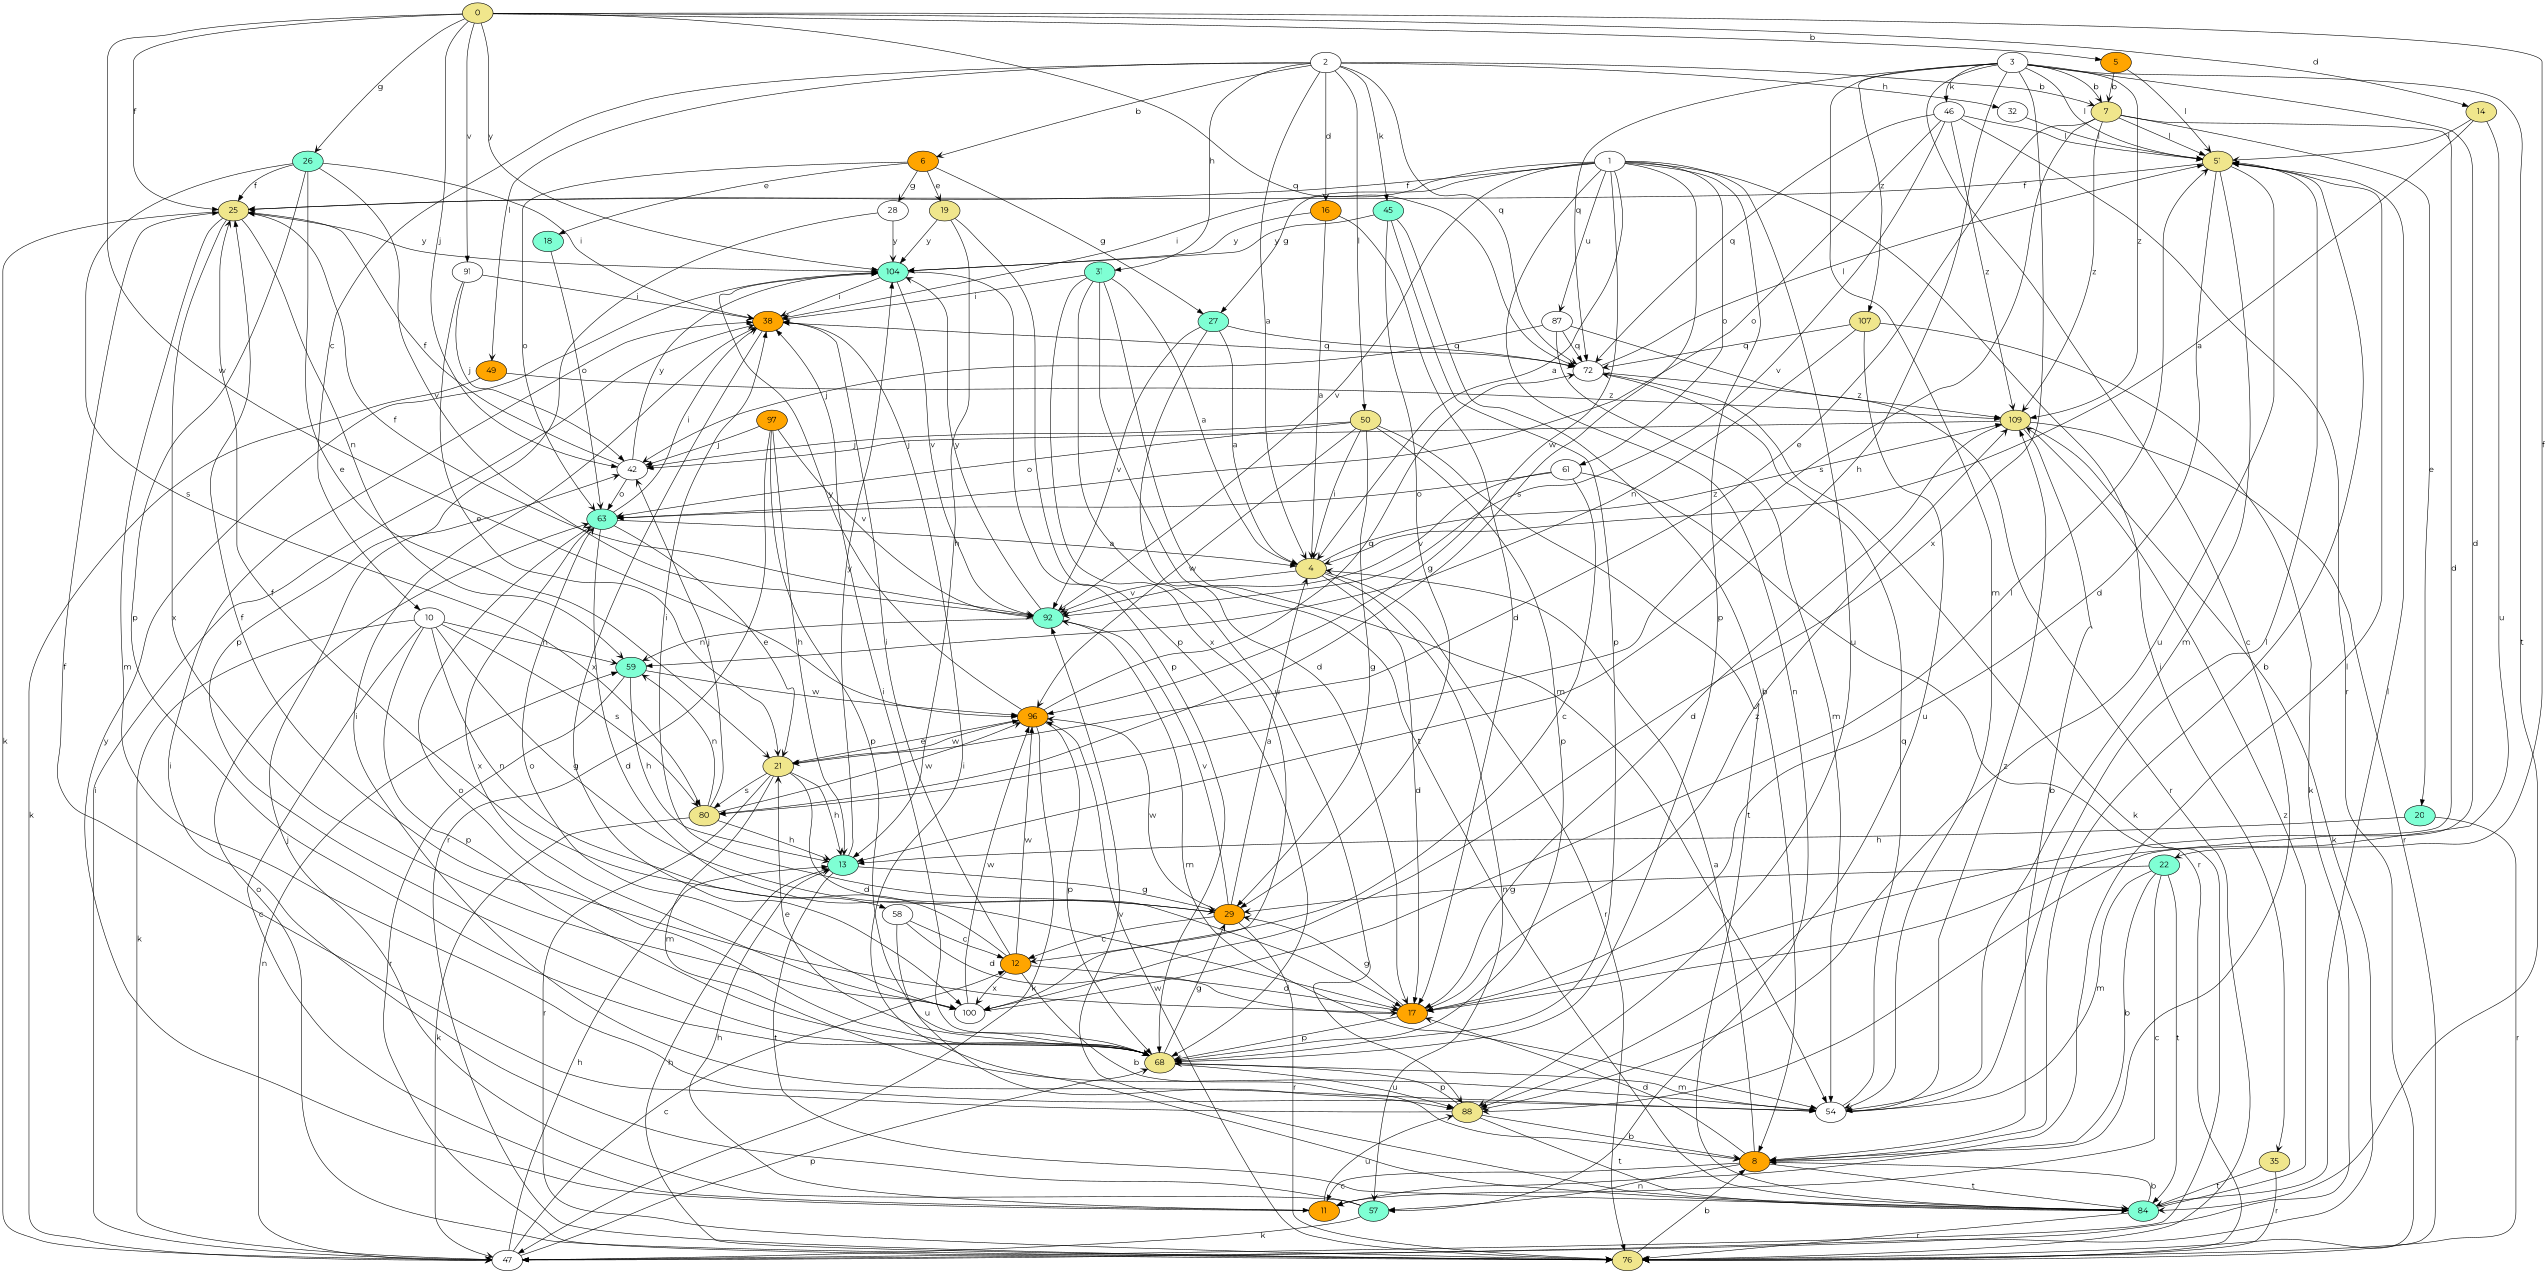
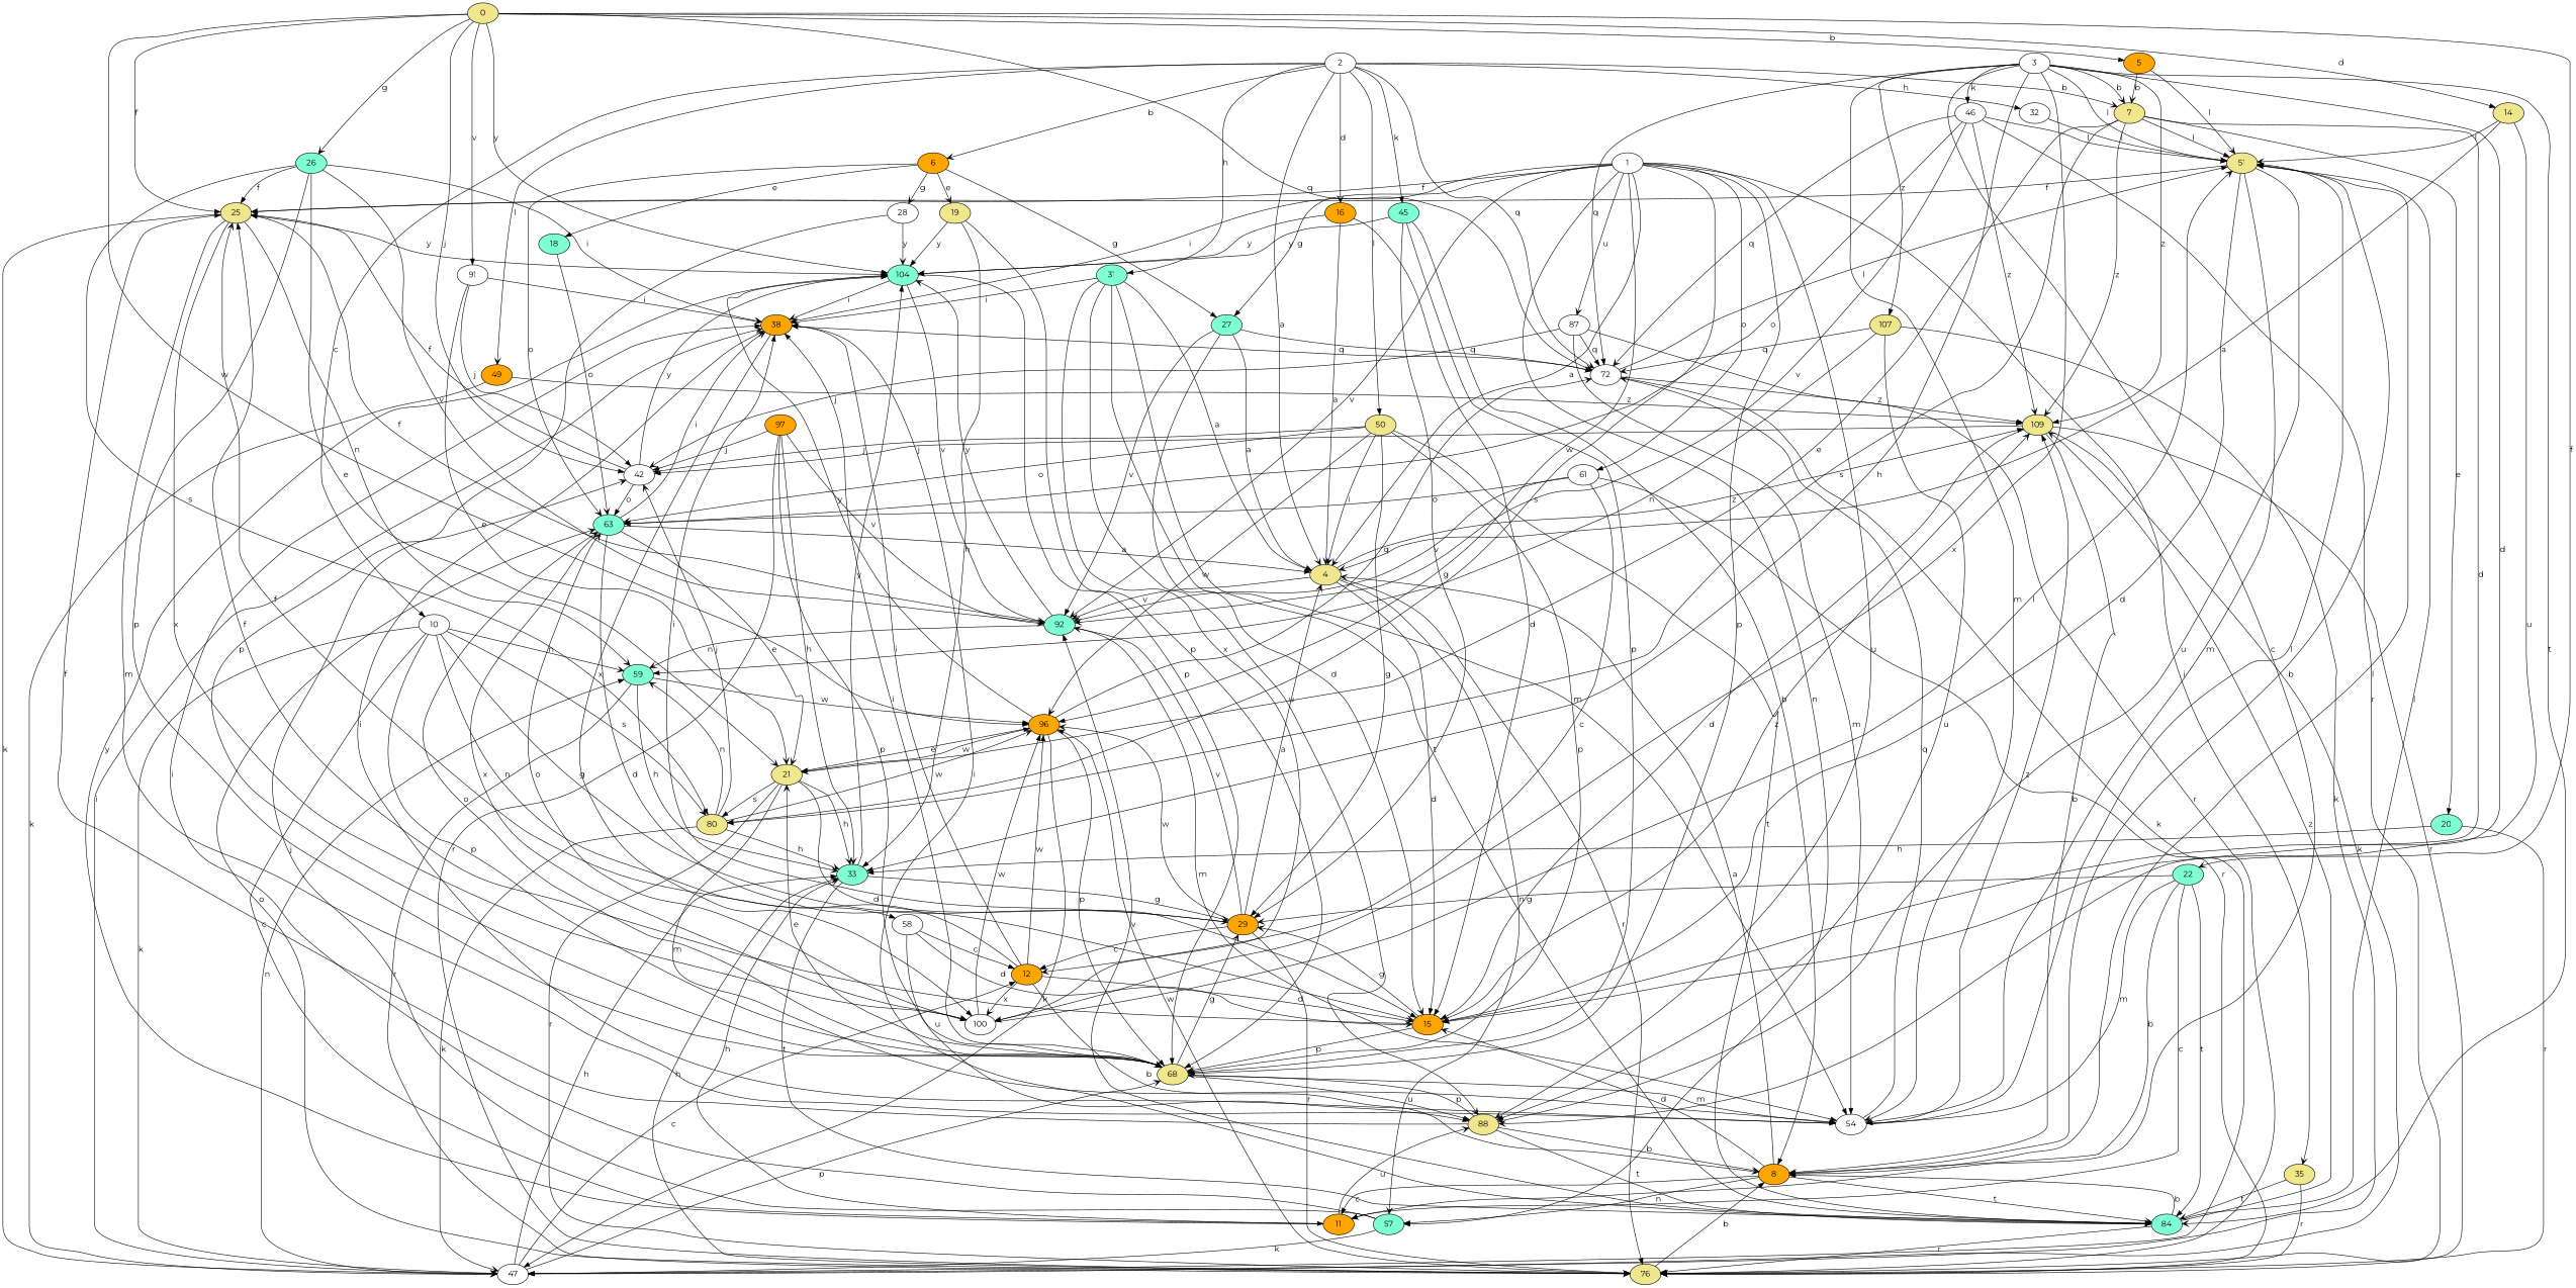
  strict digraph {
    fontname=Montserrat
    node [fillcolor=khaki fontname=Montserrat style=filled]
    edge [arrowhead=vee fontname=Montserrat]
    5 [fillcolor=orange]
    0
    14
    22 [fillcolor=aquamarine]
    25
    26 [fillcolor=aquamarine]
    42 [fillcolor=white]
    72 [fillcolor=white]
    91 [fillcolor=white]
    96 [fillcolor=orange]
    104 [fillcolor=aquamarine]
    7
    51
    4
    88
    11 [fillcolor=orange]
    54 [fillcolor=white]
    84 [fillcolor=aquamarine]
    8 [fillcolor=orange]
    29 [fillcolor=orange]
    100 [fillcolor=white]
    47 [fillcolor=white]
    59 [fillcolor=aquamarine]
    38 [fillcolor=orange]
    68
    80
    92 [fillcolor=aquamarine]
    21
    63 [fillcolor=aquamarine]
    109
    1 [fillcolor=white]
    27 [fillcolor=aquamarine]
    35
    57 [fillcolor=aquamarine]
    61 [fillcolor=white]
    87 [fillcolor=white]
-   17 [fillcolor=orange]
+   17 [fillcolor=orange label=15]
    76
    12 [fillcolor=orange]
-   33 [fillcolor=aquamarine label=13]
+   33 [fillcolor=aquamarine]
    2 [fillcolor=white]
    6 [fillcolor=orange]
    10 [fillcolor=white]
    16 [fillcolor=orange]
    31 [fillcolor=aquamarine]
    32 [fillcolor=white]
    45 [fillcolor=aquamarine]
    49 [fillcolor=orange]
    50
    18 [fillcolor=aquamarine]
    19
    28 [fillcolor=white]
    20 [fillcolor=aquamarine]
    58 [fillcolor=white]
    97 [fillcolor=orange]
    3 [fillcolor=white]
    46 [fillcolor=white]
    107
    5 -> 7 [label=b]
    5 -> 51 [label=l]
    0 -> 5 [arrowhead=normal label=b]
    0 -> 14 [arrowhead=normal label=d]
    0 -> 22 [label=f]
    0 -> 25 [arrowhead=normal label=f]
    0 -> 26 [label=g]
    0 -> 42 [arrowhead=normal label=j]
    0 -> 72 [label=q]
    0 -> 91 [arrowhead=normal label=v]
    0 -> 96 [arrowhead=normal label=w]
    0 -> 104 [arrowhead=normal label=y]
    14 -> 51 [label=l]
    14 -> 4 [label=a]
    14 -> 88 [label=u]
    22 -> 11 [arrowhead=normal label=c]
    22 -> 54 [arrowhead=normal label=m]
    22 -> 84 [arrowhead=normal label=t]
    22 -> 8 [arrowhead=normal label=b]
    22 -> 29 [label=g]
    25 -> 104 [label=y]
    25 -> 54 [arrowhead=normal label=m]
    25 -> 100 [label=x]
    25 -> 47 [label=k]
    25 -> 59 [label=n]
    26 -> 25 [arrowhead=normal label=f]
    26 -> 38 [label=i]
    26 -> 68 [label=p]
    26 -> 80 [arrowhead=normal label=s]
    26 -> 92 [label=v]
    26 -> 21 [label=e]
    42 -> 25 [label=f]
    42 -> 104 [arrowhead=normal label=y]
    42 -> 63 [arrowhead=normal label=o]
    72 -> 51 [arrowhead=normal label=l]
    72 -> 47 [arrowhead=normal label=k]
    72 -> 109 [arrowhead=normal label=z]
    91 -> 42 [arrowhead=normal label=j]
    91 -> 38 [label=i]
    91 -> 21 [label=e]
    96 -> 72 [label=q]
    96 -> 104 [arrowhead=normal label=y]
    96 -> 47 [arrowhead=normal label=k]
    96 -> 68 [arrowhead=normal label=p]
    96 -> 21 [arrowhead=normal label=e]
    104 -> 38 [label=i]
    104 -> 68 [arrowhead=normal label=p]
    104 -> 92 [label=v]
    7 -> 51 [arrowhead=normal label=l]
    7 -> 80 [label=s]
    7 -> 21 [label=e]
    7 -> 109 [label=z]
    7 -> 17 [label=d]
    7 -> 20 [arrowhead=normal label=e]
    51 -> 25 [arrowhead=normal label=f]
    51 -> 88 [label=u]
    51 -> 54 [label=m]
    51 -> 8 [label=b]
    51 -> 17 [label=d]
    4 -> 92 [label=v]
    4 -> 109 [arrowhead=normal label=z]
    4 -> 57 [label=n]
    4 -> 17 [arrowhead=normal label=d]
    4 -> 76 [arrowhead=normal label=r]
    88 -> 25 [arrowhead=normal label=f]
    88 -> 84 [arrowhead=normal label=t]
    88 -> 8 [label=b]
    88 -> 68 [label=p]
    11 -> 104 [label=y]
    11 -> 88 [label=u]
    11 -> 33 [label=h]
    54 -> 72 [label=q]
    54 -> 51 [arrowhead=normal label=l]
    54 -> 38 [label=i]
    54 -> 109 [arrowhead=normal label=z]
    84 -> 51 [arrowhead=normal label=l]
    84 -> 8 [arrowhead=normal label=b]
    84 -> 38 [arrowhead=normal label=i]
    84 -> 92 [arrowhead=normal label=v]
    84 -> 109 [label=z]
    84 -> 76 [arrowhead=normal label=r]
    8 -> 51 [label=l]
    8 -> 4 [label=a]
    8 -> 11 [arrowhead=normal label=c]
    8 -> 84 [label=t]
    8 -> 57 [arrowhead=normal label=n]
    8 -> 17 [label=d]
    29 -> 96 [label=w]
    29 -> 4 [label=a]
    29 -> 38 [arrowhead=normal label=i]
    29 -> 92 [label=v]
    29 -> 76 [arrowhead=normal label=r]
    29 -> 12 [arrowhead=normal label=c]
    100 -> 96 [arrowhead=normal label=w]
    100 -> 51 [label=l]
    100 -> 63 [label=o]
    47 -> 59 [arrowhead=normal label=n]
    47 -> 38 [label=i]
    47 -> 68 [label=p]
    47 -> 12 [arrowhead=normal label=c]
    47 -> 33 [arrowhead=normal label=h]
    59 -> 96 [arrowhead=normal label=w]
    59 -> 76 [label=r]
    59 -> 33 [label=h]
    38 -> 72 [arrowhead=normal label=q]
    38 -> 100 [arrowhead=normal label=x]
    68 -> 88 [arrowhead=normal label=u]
    68 -> 54 [arrowhead=normal label=m]
    68 -> 29 [label=g]
    68 -> 38 [arrowhead=normal label=i]
    68 -> 21 [label=e]
    68 -> 63 [label=o]
    80 -> 42 [label=j]
    80 -> 96 [label=w]
    80 -> 47 [label=k]
    80 -> 59 [label=n]
    80 -> 33 [label=h]
    92 -> 25 [arrowhead=normal label=f]
    92 -> 104 [label=y]
    92 -> 54 [arrowhead=normal label=m]
    92 -> 59 [label=n]
    21 -> 96 [arrowhead=normal label=w]
    21 -> 54 [arrowhead=normal label=m]
    21 -> 80 [arrowhead=normal label=s]
    21 -> 17 [arrowhead=normal label=d]
    21 -> 76 [label=r]
    21 -> 33 [label=h]
    63 -> 4 [arrowhead=normal label=a]
    63 -> 100 [arrowhead=normal label=x]
    63 -> 38 [label=i]
    63 -> 21 [label=e]
    63 -> 17 [label=d]
    109 -> 42 [arrowhead=normal label=j]
    109 -> 8 [label=b]
    109 -> 47 [arrowhead=normal label=k]
    109 -> 17 [arrowhead=normal label=d]
    109 -> 76 [arrowhead=normal label=r]
    1 -> 25 [label=f]
    1 -> 96 [arrowhead=normal label=w]
    1 -> 4 [label=a]
    1 -> 88 [label=u]
    1 -> 38 [label=i]
    1 -> 68 [arrowhead=normal label=p]
    1 -> 80 [arrowhead=normal label=s]
    1 -> 92 [label=v]
    1 -> 27 [arrowhead=normal label=g]
    1 -> 35 [label=i]
    1 -> 57 [arrowhead=normal label=n]
    1 -> 61 [arrowhead=normal label=o]
    1 -> 87 [label=u]
    27 -> 72 [label=q]
    27 -> 4 [label=a]
    27 -> 92 [arrowhead=normal label=v]
    27 -> 17 [label=d]
    35 -> 84 [label=t]
    35 -> 76 [arrowhead=normal label=r]
    57 -> 42 [label=j]
    57 -> 47 [arrowhead=normal label=k]
    57 -> 38 [arrowhead=normal label=i]
    61 -> 92 [label=v]
    61 -> 63 [label=o]
    61 -> 76 [arrowhead=normal label=r]
    61 -> 12 [label=c]
    87 -> 42 [label=j]
    87 -> 72 [arrowhead=normal label=q]
    87 -> 54 [arrowhead=normal label=m]
    87 -> 76 [label=r]
    17 -> 25 [arrowhead=normal label=f]
    17 -> 29 [label=g]
    17 -> 68 [label=p]
    17 -> 109 [label=z]
    76 -> 96 [arrowhead=normal label=w]
    76 -> 8 [arrowhead=normal label=b]
    76 -> 63 [label=o]
    76 -> 33 [label=h]
    12 -> 25 [label=f]
    12 -> 96 [arrowhead=normal label=w]
    12 -> 8 [label=b]
    12 -> 100 [label=x]
    12 -> 38 [label=i]
    12 -> 17 [label=d]
    33 -> 104 [arrowhead=normal label=y]
    33 -> 84 [label=t]
    33 -> 29 [label=g]
    2 -> 72 [label=q]
    2 -> 7 [label=b]
    2 -> 4 [label=a]
    2 -> 6 [label=b]
    2 -> 10 [arrowhead=normal label=c]
    2 -> 16 [label=d]
    2 -> 31 [arrowhead=normal label=h]
    2 -> 32 [arrowhead=normal label=h]
    2 -> 45 [arrowhead=normal label=k]
    2 -> 49 [label=l]
    2 -> 50 [arrowhead=normal label=l]
    6 -> 63 [label=o]
    6 -> 27 [arrowhead=normal label=g]
    6 -> 18 [arrowhead=normal label=e]
    6 -> 19 [label=e]
    6 -> 28 [label=g]
    10 -> 11 [arrowhead=normal label=c]
    10 -> 29 [label=g]
    10 -> 47 [label=k]
    10 -> 59 [label=n]
    10 -> 68 [label=p]
    10 -> 80 [label=s]
    10 -> 58 [arrowhead=normal label=n]
    16 -> 104 [arrowhead=normal label=y]
    16 -> 4 [label=a]
    16 -> 17 [arrowhead=normal label=d]
    31 -> 4 [arrowhead=normal label=a]
    31 -> 88 [label=u]
    31 -> 54 [arrowhead=normal label=m]
    31 -> 84 [label=t]
    31 -> 100 [arrowhead=normal label=x]
    31 -> 38 [label=i]
    32 -> 51 [arrowhead=normal label=l]
    45 -> 104 [label=y]
    45 -> 8 [arrowhead=normal label=b]
    45 -> 29 [arrowhead=normal label=g]
    45 -> 68 [arrowhead=normal label=p]
    49 -> 47 [label=k]
    49 -> 109 [arrowhead=normal label=z]
    50 -> 42 [label=j]
    50 -> 96 [label=w]
    50 -> 4 [label=i]
    50 -> 84 [arrowhead=normal label=t]
    50 -> 29 [arrowhead=normal label=g]
    50 -> 68 [label=p]
    50 -> 63 [label=o]
    18 -> 63 [label=o]
    19 -> 104 [arrowhead=normal label=y]
    19 -> 68 [arrowhead=normal label=p]
    19 -> 33 [arrowhead=normal label=h]
    28 -> 104 [label=y]
    28 -> 68 [label=p]
    20 -> 76 [label=r]
    20 -> 33 [arrowhead=normal label=h]
    58 -> 88 [arrowhead=normal label=u]
    58 -> 17 [label=d]
    58 -> 12 [arrowhead=normal label=c]
    97 -> 42 [arrowhead=normal label=j]
    97 -> 68 [arrowhead=normal label=p]
    97 -> 92 [label=v]
    97 -> 76 [arrowhead=normal label=r]
    97 -> 33 [label=h]
    3 -> 72 [arrowhead=normal label=q]
    3 -> 7 [label=b]
    3 -> 51 [label=l]
    3 -> 11 [label=c]
    3 -> 54 [label=m]
    3 -> 84 [label=t]
    3 -> 100 [label=x]
    3 -> 109 [arrowhead=normal label=z]
    3 -> 17 [arrowhead=normal label=d]
    3 -> 33 [arrowhead=normal label=h]
    3 -> 46 [arrowhead=normal label=k]
    3 -> 107 [arrowhead=normal label=z]
    46 -> 72 [label=q]
    46 -> 51 [arrowhead=normal label=l]
    46 -> 92 [label=v]
    46 -> 63 [arrowhead=normal label=o]
    46 -> 109 [label=z]
    46 -> 76 [label=r]
    107 -> 72 [label=q]
    107 -> 88 [arrowhead=normal label=u]
    107 -> 47 [arrowhead=normal label=k]
    107 -> 59 [arrowhead=normal label=n]
  }
